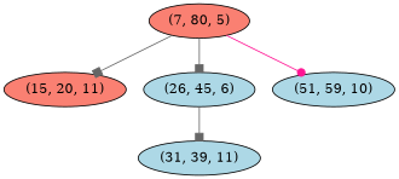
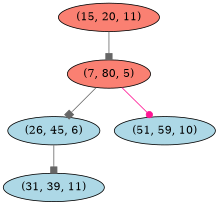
  digraph {
    node [fillcolor=lightblue style=filled]
    edge [arrowhead=box color=gray40]
    "(7, 80, 5)" [fillcolor=salmon]
    "(15, 20, 11)" [fillcolor=salmon]
    "(26, 45, 6)"
    n4 [label="(51, 59, 10)"]
    "(31, 39, 11)"
-   "(7, 80, 5)" -> "(15, 20, 11)"
+   "(15, 20, 11)" -> "(7, 80, 5)"
    "(7, 80, 5)" -> "(26, 45, 6)"
    "(7, 80, 5)" -> n4 [arrowhead=dot color=deeppink]
    "(26, 45, 6)" -> "(31, 39, 11)"
  }
